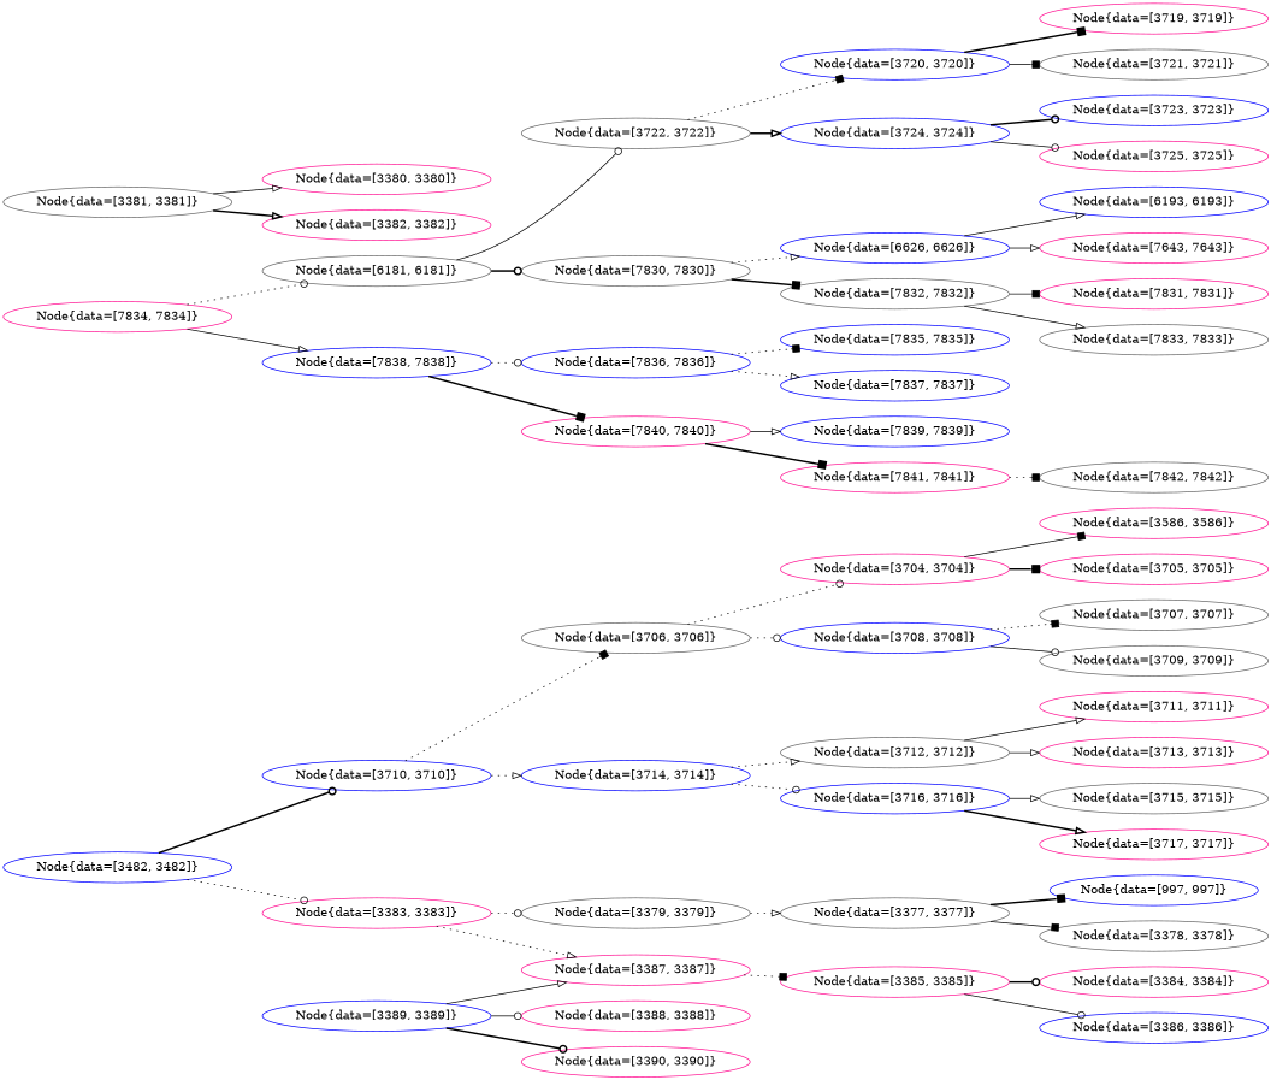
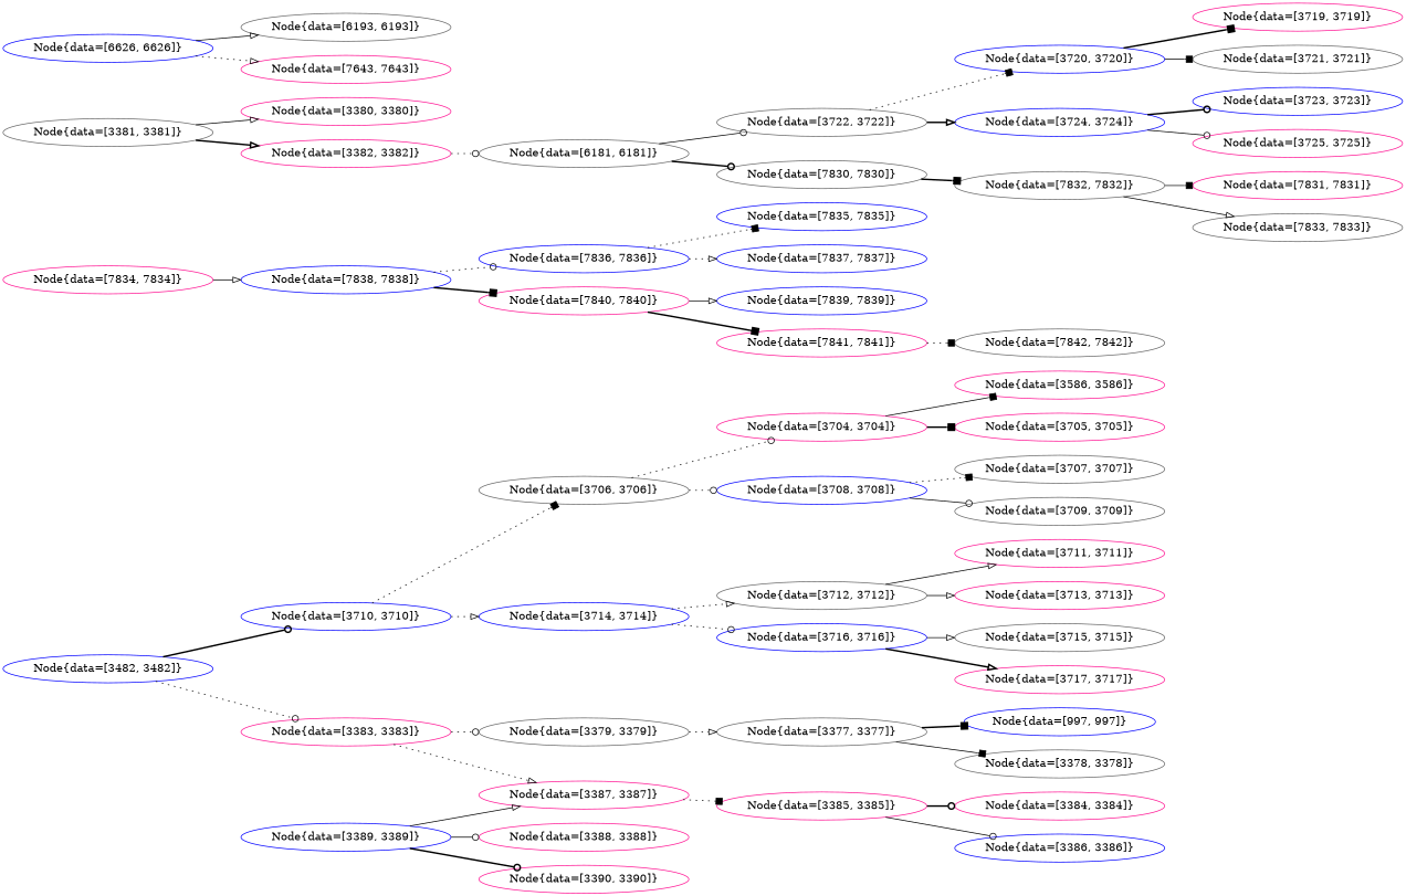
  digraph {
    rankdir=LR
    node [color=deeppink]
    edge [arrowhead=onormal style=dotted]
    n1 [color=blue label="Node{data=[3482, 3482]}"]
    n2 [label="Node{data=[3383, 3383]}"]
    n3 [color=blue label="Node{data=[3710, 3710]}"]
    n4 [label="Node{data=[7834, 7834]}"]
    n5 [color=gray40 label="Node{data=[6181, 6181]}"]
    n6 [color=blue label="Node{data=[7838, 7838]}"]
    n7 [color=gray40 label="Node{data=[3379, 3379]}"]
    n8 [label="Node{data=[3387, 3387]}"]
    n9 [color=gray40 label="Node{data=[3706, 3706]}"]
    n10 [color=blue label="Node{data=[3714, 3714]}"]
    n11 [color=gray40 label="Node{data=[3377, 3377]}"]
    n12 [label="Node{data=[3385, 3385]}"]
    n13 [color=blue label="Node{data=[997, 997]}"]
    n14 [color=gray40 label="Node{data=[3378, 3378]}"]
    n15 [color=gray40 label="Node{data=[3381, 3381]}"]
    n16 [label="Node{data=[3380, 3380]}"]
    n17 [label="Node{data=[3382, 3382]}"]
    n18 [label="Node{data=[3384, 3384]}"]
    n19 [color=blue label="Node{data=[3386, 3386]}"]
    n20 [color=blue label="Node{data=[3389, 3389]}"]
    n21 [label="Node{data=[3388, 3388]}"]
    n22 [label="Node{data=[3390, 3390]}"]
    n23 [label="Node{data=[3704, 3704]}"]
    n24 [color=blue label="Node{data=[3708, 3708]}"]
    n25 [color=gray40 label="Node{data=[3712, 3712]}"]
    n26 [color=blue label="Node{data=[3716, 3716]}"]
    n27 [label="Node{data=[3586, 3586]}"]
    n28 [label="Node{data=[3705, 3705]}"]
    n29 [color=gray40 label="Node{data=[3707, 3707]}"]
    n30 [color=gray40 label="Node{data=[3709, 3709]}"]
    n31 [label="Node{data=[3711, 3711]}"]
    n32 [label="Node{data=[3713, 3713]}"]
    n33 [color=gray40 label="Node{data=[3715, 3715]}"]
    n34 [label="Node{data=[3717, 3717]}"]
    n35 [color=gray40 label="Node{data=[3722, 3722]}"]
    n36 [color=gray40 label="Node{data=[7830, 7830]}"]
    n37 [color=blue label="Node{data=[7836, 7836]}"]
    n38 [label="Node{data=[7840, 7840]}"]
    n39 [color=blue label="Node{data=[3720, 3720]}"]
    n40 [color=blue label="Node{data=[3724, 3724]}"]
    n41 [color=blue label="Node{data=[6626, 6626]}"]
    n42 [color=gray40 label="Node{data=[7832, 7832]}"]
    n43 [label="Node{data=[3719, 3719]}"]
    n44 [color=gray40 label="Node{data=[3721, 3721]}"]
    n45 [color=blue label="Node{data=[3723, 3723]}"]
    n46 [label="Node{data=[3725, 3725]}"]
-   n47 [color=blue label="Node{data=[6193, 6193]}"]
+   n47 [color=gray40 label="Node{data=[6193, 6193]}"]
    n48 [label="Node{data=[7643, 7643]}"]
    n49 [label="Node{data=[7831, 7831]}"]
    n50 [color=gray40 label="Node{data=[7833, 7833]}"]
    n51 [color=blue label="Node{data=[7835, 7835]}"]
    n52 [color=blue label="Node{data=[7837, 7837]}"]
    n53 [color=blue label="Node{data=[7839, 7839]}"]
    n54 [label="Node{data=[7841, 7841]}"]
    n55 [color=gray40 label="Node{data=[7842, 7842]}"]
    n1 -> n2 [arrowhead=odot]
    n1 -> n3 [arrowhead=odot style=bold]
    n2 -> n7 [arrowhead=odot]
    n2 -> n8
    n3 -> n9 [arrowhead=box]
    n3 -> n10
-   n4 -> n5 [arrowhead=odot]
+   n17 -> n5 [arrowhead=odot]
    n4 -> n6 [style=solid]
    n5 -> n35 [arrowhead=odot style=solid]
    n5 -> n36 [arrowhead=odot style=bold]
    n6 -> n37 [arrowhead=odot]
    n6 -> n38 [arrowhead=box style=bold]
    n7 -> n11
    n8 -> n12 [arrowhead=box]
    n9 -> n23 [arrowhead=odot]
    n9 -> n24 [arrowhead=odot]
    n10 -> n25
    n10 -> n26 [arrowhead=odot]
    n11 -> n13 [arrowhead=box style=bold]
    n11 -> n14 [arrowhead=box style=solid]
    n12 -> n18 [arrowhead=odot style=bold]
    n12 -> n19 [arrowhead=odot style=solid]
    n15 -> n16 [style=solid]
    n15 -> n17 [style=bold]
    n20 -> n8 [style=solid]
    n20 -> n21 [arrowhead=odot style=solid]
    n20 -> n22 [arrowhead=odot style=bold]
    n23 -> n27 [arrowhead=box style=solid]
    n23 -> n28 [arrowhead=box style=bold]
    n24 -> n29 [arrowhead=box]
    n24 -> n30 [arrowhead=odot style=solid]
    n25 -> n31 [style=solid]
    n25 -> n32 [style=solid]
    n26 -> n33 [style=solid]
    n26 -> n34 [style=bold]
    n35 -> n39 [arrowhead=box]
    n35 -> n40 [style=bold]
-   n36 -> n41
    n36 -> n42 [arrowhead=box style=bold]
    n37 -> n51 [arrowhead=box]
    n37 -> n52
    n38 -> n53 [style=solid]
    n38 -> n54 [arrowhead=box style=bold]
    n39 -> n43 [arrowhead=box style=bold]
    n39 -> n44 [arrowhead=box style=solid]
    n40 -> n45 [arrowhead=odot style=bold]
    n40 -> n46 [arrowhead=odot style=solid]
    n41 -> n47 [style=solid]
-   n41 -> n48 [style=solid]
+   n41 -> n48
    n42 -> n49 [arrowhead=box style=solid]
    n42 -> n50 [style=solid]
    n54 -> n55 [arrowhead=box]
  }
